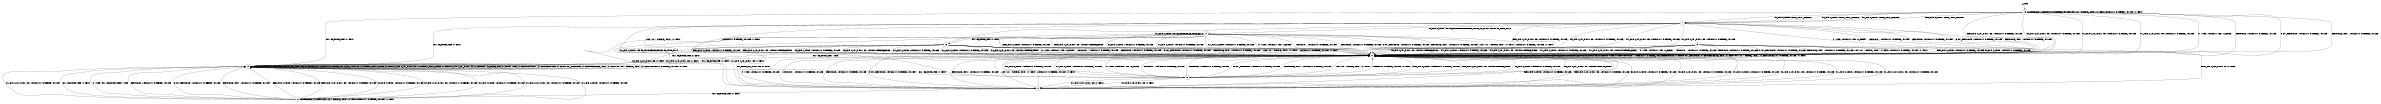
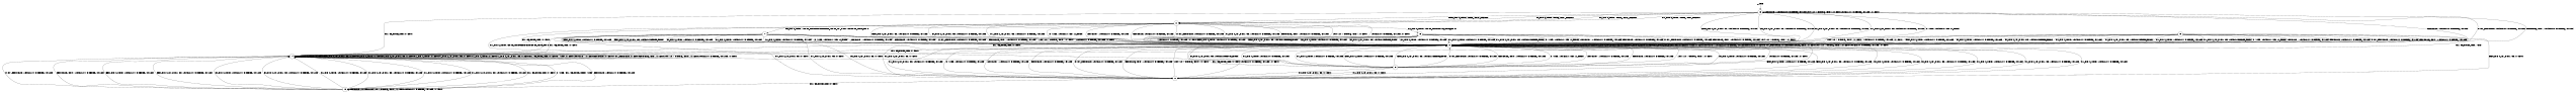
  digraph {
    fontname=Lato
    node [fontname=Lato shape=circle]
    edge [fontname=Lato]
    n1 [label=s0]
    n2 [label=s1]
    n3 [label=s2]
    n4 [label=s4]
    n5 [label=s3]
    n6 [label=s5]
    n7 [label=s7]
    n8 [label=s6]
    n9 [label=s9]
    n10 [label=s8]
    __start0 [height=0 shape=none width=0]
    n1 -> n1 [label="APPLICATION / Alert(FATAL,UNEXPECTED_MESSAGE)"]
    n1 -> n1 [label="Alert(WARNING,CLOSE_NOTIFY) / TIMEOUT"]
    n1 -> n1 [label="Alert(FATAL,UNEXPECTED_MESSAGE) / TIMEOUT"]
    n1 -> n2 [label="ECDH_CLIENT_HELLO / HELLO_VERIFY_REQUEST"]
    n1 -> n2 [label="DH_CLIENT_HELLO / HELLO_VERIFY_REQUEST"]
    n1 -> n2 [label="PSK_CLIENT_HELLO / HELLO_VERIFY_REQUEST"]
    n1 -> n2 [label="RSA_CLIENT_HELLO / HELLO_VERIFY_REQUEST"]
    n1 -> n3 [label="ECDH_CLIENT_KEY_EXCHANGE / Alert(FATAL,UNEXPECTED_MESSAGE)"]
    n1 -> n3 [label="DH_CLIENT_KEY_EXCHANGE / Alert(FATAL,UNEXPECTED_MESSAGE)"]
    n1 -> n3 [label="PSK_CLIENT_KEY_EXCHANGE / Alert(FATAL,UNEXPECTED_MESSAGE)"]
    n1 -> n3 [label="RSA_CLIENT_KEY_EXCHANGE / Alert(FATAL,UNEXPECTED_MESSAGE)"]
    n1 -> n3 [label="FINISHED / Alert(FATAL,INTERNAL_ERROR)"]
    n1 -> n3 [label="CERTIFICATE / Alert(FATAL,UNEXPECTED_MESSAGE)"]
    n1 -> n3 [label="EMPTY_CERTIFICATE / Alert(FATAL,UNEXPECTED_MESSAGE)"]
    n1 -> n3 [label="CERTIFICATE_VERIFY / Alert(FATAL,UNEXPECTED_MESSAGE)"]
    n1 -> n4 [label="CHANGE_CIPHER_SPEC / TIMEOUT"]
    n2 -> n3 [label="ECDH_CLIENT_KEY_EXCHANGE / Alert(FATAL,UNEXPECTED_MESSAGE)"]
    n2 -> n3 [label="DH_CLIENT_KEY_EXCHANGE / Alert(FATAL,UNEXPECTED_MESSAGE)"]
    n2 -> n3 [label="PSK_CLIENT_KEY_EXCHANGE / Alert(FATAL,UNEXPECTED_MESSAGE)"]
    n2 -> n3 [label="RSA_CLIENT_KEY_EXCHANGE / Alert(FATAL,UNEXPECTED_MESSAGE)"]
    n2 -> n3 [label="FINISHED / Alert(FATAL,INTERNAL_ERROR)"]
    n2 -> n3 [label="APPLICATION / Alert(FATAL,UNEXPECTED_MESSAGE)"]
    n2 -> n3 [label="CERTIFICATE / Alert(FATAL,UNEXPECTED_MESSAGE)"]
    n2 -> n3 [label="EMPTY_CERTIFICATE / Alert(FATAL,UNEXPECTED_MESSAGE)"]
    n2 -> n3 [label="CERTIFICATE_VERIFY / Alert(FATAL,UNEXPECTED_MESSAGE)"]
    n2 -> n3 [label="Alert(WARNING,CLOSE_NOTIFY) / TIMEOUT"]
    n2 -> n3 [label="Alert(FATAL,UNEXPECTED_MESSAGE) / TIMEOUT"]
    n2 -> n4 [label="CHANGE_CIPHER_SPEC / TIMEOUT"]
    n2 -> n5 [label="RSA_CLIENT_HELLO / SERVER_HELLO,CERTIFICATE,SERVER_HELLO_DONE"]
    n2 -> n6 [label="PSK_CLIENT_HELLO / SERVER_HELLO,SERVER_HELLO_DONE"]
    n2 -> n7 [label="DH_CLIENT_HELLO / SERVER_HELLO,CERTIFICATE,DHE_SERVER_KEY_EXCHANGE,SERVER_HELLO_DONE"]
    n3 -> n3 [label="ECDH_CLIENT_HELLO / TIMEOUT"]
    n3 -> n3 [label="ECDH_CLIENT_KEY_EXCHANGE / TIMEOUT"]
    n3 -> n3 [label="DH_CLIENT_HELLO / TIMEOUT"]
    n3 -> n3 [label="DH_CLIENT_KEY_EXCHANGE / TIMEOUT"]
    n3 -> n3 [label="PSK_CLIENT_HELLO / TIMEOUT"]
    n3 -> n3 [label="PSK_CLIENT_KEY_EXCHANGE / TIMEOUT"]
    n3 -> n3 [label="RSA_CLIENT_HELLO / TIMEOUT"]
    n3 -> n3 [label="RSA_CLIENT_KEY_EXCHANGE / TIMEOUT"]
    n3 -> n3 [label="FINISHED / TIMEOUT"]
    n3 -> n3 [label="APPLICATION / Alert(FATAL,UNEXPECTED_MESSAGE)"]
    n3 -> n3 [label="CERTIFICATE / TIMEOUT"]
    n3 -> n3 [label="EMPTY_CERTIFICATE / TIMEOUT"]
    n3 -> n3 [label="CERTIFICATE_VERIFY / TIMEOUT"]
    n3 -> n3 [label="Alert(WARNING,CLOSE_NOTIFY) / TIMEOUT"]
    n3 -> n3 [label="Alert(FATAL,UNEXPECTED_MESSAGE) / TIMEOUT"]
    n3 -> n4 [label="CHANGE_CIPHER_SPEC / TIMEOUT"]
    n4 -> n4 [label="ECDH_CLIENT_HELLO / TIMEOUT"]
    n4 -> n4 [label="ECDH_CLIENT_KEY_EXCHANGE / TIMEOUT"]
    n4 -> n4 [label="DH_CLIENT_HELLO / TIMEOUT"]
    n4 -> n4 [label="DH_CLIENT_KEY_EXCHANGE / TIMEOUT"]
    n4 -> n4 [label="PSK_CLIENT_HELLO / TIMEOUT"]
    n4 -> n4 [label="PSK_CLIENT_KEY_EXCHANGE / TIMEOUT"]
    n4 -> n4 [label="RSA_CLIENT_HELLO / TIMEOUT"]
    n4 -> n4 [label="RSA_CLIENT_KEY_EXCHANGE / TIMEOUT"]
    n4 -> n4 [label="CHANGE_CIPHER_SPEC / TIMEOUT"]
    n4 -> n4 [label="FINISHED / TIMEOUT"]
    n4 -> n4 [label="APPLICATION / TIMEOUT"]
    n4 -> n4 [label="CERTIFICATE / TIMEOUT"]
    n4 -> n4 [label="EMPTY_CERTIFICATE / TIMEOUT"]
    n4 -> n4 [label="CERTIFICATE_VERIFY / TIMEOUT"]
    n4 -> n4 [label="Alert(WARNING,CLOSE_NOTIFY) / TIMEOUT"]
    n4 -> n4 [label="Alert(FATAL,UNEXPECTED_MESSAGE) / TIMEOUT"]
    n4 -> n5 [label="CHANGE_CIPHER_SPEC / TIMEOUT"]
    n5 -> n3 [label="ECDH_CLIENT_HELLO / Alert(FATAL,UNEXPECTED_MESSAGE)"]
    n5 -> n3 [label="ECDH_CLIENT_KEY_EXCHANGE / Alert(FATAL,DECODE_ERROR)"]
    n5 -> n3 [label="DH_CLIENT_HELLO / Alert(FATAL,UNEXPECTED_MESSAGE)"]
    n5 -> n3 [label="DH_CLIENT_KEY_EXCHANGE / Alert(FATAL,DECRYPT_ERROR)"]
    n5 -> n3 [label="PSK_CLIENT_HELLO / Alert(FATAL,UNEXPECTED_MESSAGE)"]
    n5 -> n3 [label="RSA_CLIENT_HELLO / Alert(FATAL,UNEXPECTED_MESSAGE)"]
    n5 -> n3 [label="FINISHED / Alert(FATAL,INTERNAL_ERROR)"]
    n5 -> n3 [label="APPLICATION / Alert(FATAL,UNEXPECTED_MESSAGE)"]
    n5 -> n3 [label="CERTIFICATE / Alert(FATAL,UNEXPECTED_MESSAGE)"]
    n5 -> n3 [label="EMPTY_CERTIFICATE / Alert(FATAL,UNEXPECTED_MESSAGE)"]
    n5 -> n3 [label="CERTIFICATE_VERIFY / Alert(FATAL,UNEXPECTED_MESSAGE)"]
    n5 -> n3 [label="Alert(WARNING,CLOSE_NOTIFY) / TIMEOUT"]
    n5 -> n3 [label="Alert(FATAL,UNEXPECTED_MESSAGE) / TIMEOUT"]
    n5 -> n8 [label="PSK_CLIENT_KEY_EXCHANGE / TIMEOUT"]
    n5 -> n8 [label="RSA_CLIENT_KEY_EXCHANGE / TIMEOUT"]
    n6 -> n3 [label="ECDH_CLIENT_HELLO / Alert(FATAL,UNEXPECTED_MESSAGE)"]
    n6 -> n3 [label="ECDH_CLIENT_KEY_EXCHANGE / Alert(FATAL,DECODE_ERROR)"]
    n6 -> n3 [label="DH_CLIENT_HELLO / Alert(FATAL,UNEXPECTED_MESSAGE)"]
    n6 -> n3 [label="DH_CLIENT_KEY_EXCHANGE / Alert(FATAL,DECODE_ERROR)"]
    n6 -> n3 [label="PSK_CLIENT_HELLO / Alert(FATAL,UNEXPECTED_MESSAGE)"]
    n6 -> n3 [label="RSA_CLIENT_HELLO / Alert(FATAL,UNEXPECTED_MESSAGE)"]
    n6 -> n3 [label="RSA_CLIENT_KEY_EXCHANGE / Alert(FATAL,DECODE_ERROR)"]
    n6 -> n3 [label="FINISHED / Alert(FATAL,INTERNAL_ERROR)"]
    n6 -> n3 [label="APPLICATION / Alert(FATAL,UNEXPECTED_MESSAGE)"]
    n6 -> n3 [label="CERTIFICATE / Alert(FATAL,UNEXPECTED_MESSAGE)"]
    n6 -> n3 [label="EMPTY_CERTIFICATE / Alert(FATAL,UNEXPECTED_MESSAGE)"]
    n6 -> n3 [label="CERTIFICATE_VERIFY / Alert(FATAL,UNEXPECTED_MESSAGE)"]
    n6 -> n3 [label="Alert(WARNING,CLOSE_NOTIFY) / TIMEOUT"]
    n6 -> n3 [label="Alert(FATAL,UNEXPECTED_MESSAGE) / TIMEOUT"]
    n6 -> n4 [label="CHANGE_CIPHER_SPEC / TIMEOUT"]
-   n6 -> n8 [label="PSK_ERROR_KEY_EXCHANGE / TIMEOUT"]
+   n6 -> n8 [label="PSK_CLIENT_KEY_EXCHANGE / TIMEOUT"]
    n7 -> n3 [label="ECDH_CLIENT_HELLO / Alert(FATAL,UNEXPECTED_MESSAGE)"]
    n7 -> n3 [label="ECDH_CLIENT_KEY_EXCHANGE / Alert(FATAL,DECODE_ERROR)"]
    n7 -> n3 [label="DH_CLIENT_HELLO / Alert(FATAL,UNEXPECTED_MESSAGE)"]
    n7 -> n3 [label="PSK_CLIENT_HELLO / Alert(FATAL,UNEXPECTED_MESSAGE)"]
    n7 -> n3 [label="RSA_CLIENT_HELLO / Alert(FATAL,UNEXPECTED_MESSAGE)"]
    n7 -> n3 [label="FINISHED / Alert(FATAL,INTERNAL_ERROR)"]
    n7 -> n3 [label="APPLICATION / Alert(FATAL,UNEXPECTED_MESSAGE)"]
    n7 -> n3 [label="CERTIFICATE / Alert(FATAL,UNEXPECTED_MESSAGE)"]
    n7 -> n3 [label="EMPTY_CERTIFICATE / Alert(FATAL,UNEXPECTED_MESSAGE)"]
    n7 -> n3 [label="CERTIFICATE_VERIFY / Alert(FATAL,UNEXPECTED_MESSAGE)"]
    n7 -> n3 [label="Alert(WARNING,CLOSE_NOTIFY) / TIMEOUT"]
    n7 -> n3 [label="Alert(FATAL,UNEXPECTED_MESSAGE) / TIMEOUT"]
-   n7 -> n6 [label="CHANGE_CIPHER_SPEC / TIMEOUT"]
+   n7 -> n4 [label="CHANGE_CIPHER_SPEC / TIMEOUT"]
    n7 -> n8 [label="DH_CLIENT_KEY_EXCHANGE / TIMEOUT"]
    n7 -> n8 [label="PSK_CLIENT_KEY_EXCHANGE / TIMEOUT"]
    n7 -> n8 [label="RSA_CLIENT_KEY_EXCHANGE / TIMEOUT"]
    n8 -> n3 [label="ECDH_CLIENT_HELLO / Alert(FATAL,UNEXPECTED_MESSAGE)"]
    n8 -> n3 [label="ECDH_CLIENT_KEY_EXCHANGE / Alert(FATAL,UNEXPECTED_MESSAGE)"]
    n8 -> n3 [label="DH_CLIENT_HELLO / Alert(FATAL,UNEXPECTED_MESSAGE)"]
    n8 -> n3 [label="DH_CLIENT_KEY_EXCHANGE / Alert(FATAL,UNEXPECTED_MESSAGE)"]
    n8 -> n3 [label="PSK_CLIENT_HELLO / Alert(FATAL,UNEXPECTED_MESSAGE)"]
    n8 -> n3 [label="PSK_CLIENT_KEY_EXCHANGE / Alert(FATAL,UNEXPECTED_MESSAGE)"]
    n8 -> n3 [label="RSA_CLIENT_HELLO / Alert(FATAL,UNEXPECTED_MESSAGE)"]
    n8 -> n3 [label="RSA_CLIENT_KEY_EXCHANGE / Alert(FATAL,UNEXPECTED_MESSAGE)"]
    n8 -> n3 [label="FINISHED / Alert(FATAL,UNEXPECTED_MESSAGE)"]
    n8 -> n3 [label="APPLICATION / Alert(FATAL,UNEXPECTED_MESSAGE)"]
    n8 -> n3 [label="CERTIFICATE / Alert(FATAL,UNEXPECTED_MESSAGE)"]
    n8 -> n3 [label="EMPTY_CERTIFICATE / Alert(FATAL,UNEXPECTED_MESSAGE)"]
    n8 -> n3 [label="CERTIFICATE_VERIFY / Alert(FATAL,UNEXPECTED_MESSAGE)"]
    n8 -> n3 [label="Alert(WARNING,CLOSE_NOTIFY) / TIMEOUT"]
    n8 -> n3 [label="Alert(FATAL,UNEXPECTED_MESSAGE) / TIMEOUT"]
    n8 -> n10 [label="CHANGE_CIPHER_SPEC / TIMEOUT"]
    n9 -> n3 [label="ECDH_CLIENT_HELLO / Alert(FATAL,UNEXPECTED_MESSAGE)"]
    n9 -> n3 [label="DH_CLIENT_HELLO / Alert(FATAL,UNEXPECTED_MESSAGE)"]
    n9 -> n3 [label="DH_CLIENT_KEY_EXCHANGE / Alert(FATAL,DECODE_ERROR)"]
    n9 -> n3 [label="PSK_CLIENT_HELLO / Alert(FATAL,UNEXPECTED_MESSAGE)"]
    n9 -> n3 [label="PSK_CLIENT_KEY_EXCHANGE / Alert(FATAL,DECODE_ERROR)"]
    n9 -> n3 [label="RSA_CLIENT_HELLO / Alert(FATAL,UNEXPECTED_MESSAGE)"]
    n9 -> n3 [label="RSA_CLIENT_KEY_EXCHANGE / Alert(FATAL,DECODE_ERROR)"]
    n9 -> n3 [label="FINISHED / Alert(FATAL,INTERNAL_ERROR)"]
    n9 -> n3 [label="APPLICATION / Alert(FATAL,UNEXPECTED_MESSAGE)"]
    n9 -> n3 [label="CERTIFICATE / Alert(FATAL,UNEXPECTED_MESSAGE)"]
    n9 -> n3 [label="EMPTY_CERTIFICATE / Alert(FATAL,UNEXPECTED_MESSAGE)"]
    n9 -> n3 [label="CERTIFICATE_VERIFY / Alert(FATAL,UNEXPECTED_MESSAGE)"]
    n9 -> n3 [label="Alert(WARNING,CLOSE_NOTIFY) / TIMEOUT"]
    n9 -> n3 [label="Alert(FATAL,UNEXPECTED_MESSAGE) / TIMEOUT"]
    n9 -> n4 [label="CHANGE_CIPHER_SPEC / NOTIFY"]
    n9 -> n8 [label="ECDH_CLIENT_KEY_EXCHANGE / TIMEOUT"]
    n10 -> n4 [label="ECDH_CLIENT_HELLO / Alert(FATAL,UNEXPECTED_MESSAGE)"]
    n10 -> n4 [label="ECDH_CLIENT_KEY_EXCHANGE / Alert(FATAL,UNEXPECTED_MESSAGE)"]
    n10 -> n4 [label="DH_CLIENT_HELLO / Alert(FATAL,UNEXPECTED_MESSAGE)"]
    n10 -> n4 [label="DH_CLIENT_KEY_EXCHANGE / Alert(FATAL,UNEXPECTED_MESSAGE)"]
    n10 -> n4 [label="PSK_CLIENT_HELLO / Alert(FATAL,UNEXPECTED_MESSAGE)"]
    n10 -> n4 [label="PSK_CLIENT_KEY_EXCHANGE / Alert(FATAL,UNEXPECTED_MESSAGE)"]
    n10 -> n4 [label="RSA_CLIENT_HELLO / Alert(FATAL,UNEXPECTED_MESSAGE)"]
    n10 -> n4 [label="RSA_CLIENT_KEY_EXCHANGE / Alert(FATAL,UNEXPECTED_MESSAGE)"]
    n10 -> n4 [label="CHANGE_CIPHER_SPEC / TIMEOUT"]
    n10 -> n4 [label="FINISHED / CHANGE_CIPHER_SPEC,FINISHED"]
    n10 -> n4 [label="CERTIFICATE / Alert(FATAL,UNEXPECTED_MESSAGE)"]
    n10 -> n4 [label="EMPTY_CERTIFICATE / Alert(FATAL,UNEXPECTED_MESSAGE)"]
    n10 -> n4 [label="CERTIFICATE_VERIFY / Alert(FATAL,UNEXPECTED_MESSAGE)"]
    n10 -> n10 [label="APPLICATION / TIMEOUT"]
    n10 -> n10 [label="Alert(WARNING,CLOSE_NOTIFY) / TIMEOUT"]
    n10 -> n10 [label="Alert(FATAL,UNEXPECTED_MESSAGE) / TIMEOUT"]
    __start0 -> n1
  }
